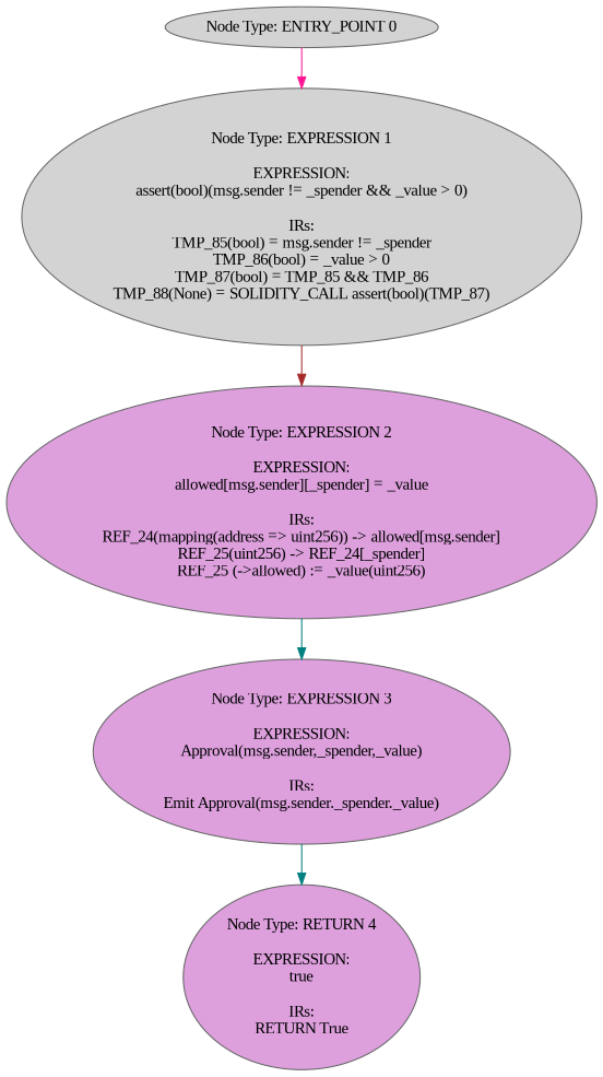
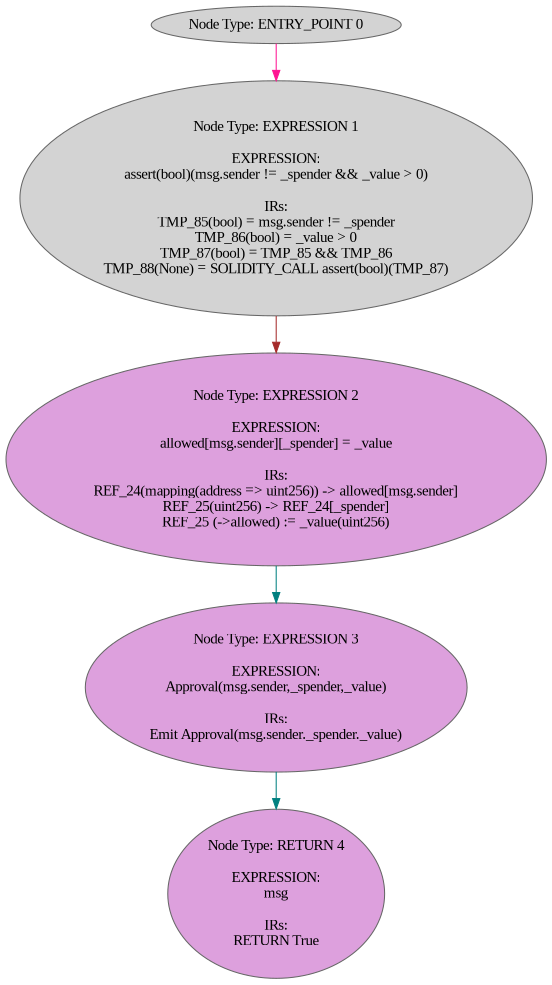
  digraph {
    fontname="Liberation Serif"
    node [style=filled fillcolor=plum color=gray40 fontname="Liberation Serif"]
    edge [color=teal fontname="Liberation Serif"]
    n1 [label="Node Type: ENTRY_POINT 0\n" fillcolor=lightgrey]
    n2 [label="Node Type: EXPRESSION 1\n\nEXPRESSION:\nassert(bool)(msg.sender != _spender && _value > 0)\n\nIRs:\nTMP_85(bool) = msg.sender != _spender\nTMP_86(bool) = _value > 0\nTMP_87(bool) = TMP_85 && TMP_86\nTMP_88(None) = SOLIDITY_CALL assert(bool)(TMP_87)" fillcolor=lightgrey]
    n3 [label="Node Type: EXPRESSION 2\n\nEXPRESSION:\nallowed[msg.sender][_spender] = _value\n\nIRs:\nREF_24(mapping(address => uint256)) -> allowed[msg.sender]\nREF_25(uint256) -> REF_24[_spender]\nREF_25 (->allowed) := _value(uint256)"]
    n4 [label="Node Type: EXPRESSION 3\n\nEXPRESSION:\nApproval(msg.sender,_spender,_value)\n\nIRs:\nEmit Approval(msg.sender._spender._value)"]
-   n5 [label="Node Type: RETURN 4\n\nEXPRESSION:\ntrue\n\nIRs:\nRETURN True"]
+   n5 [label="Node Type: RETURN 4\n\nEXPRESSION:\nmsg\n\nIRs:\nRETURN True"]
    n1 -> n2 [color=deeppink]
    n2 -> n3 [color=brown]
    n3 -> n4
    n4 -> n5
  }
